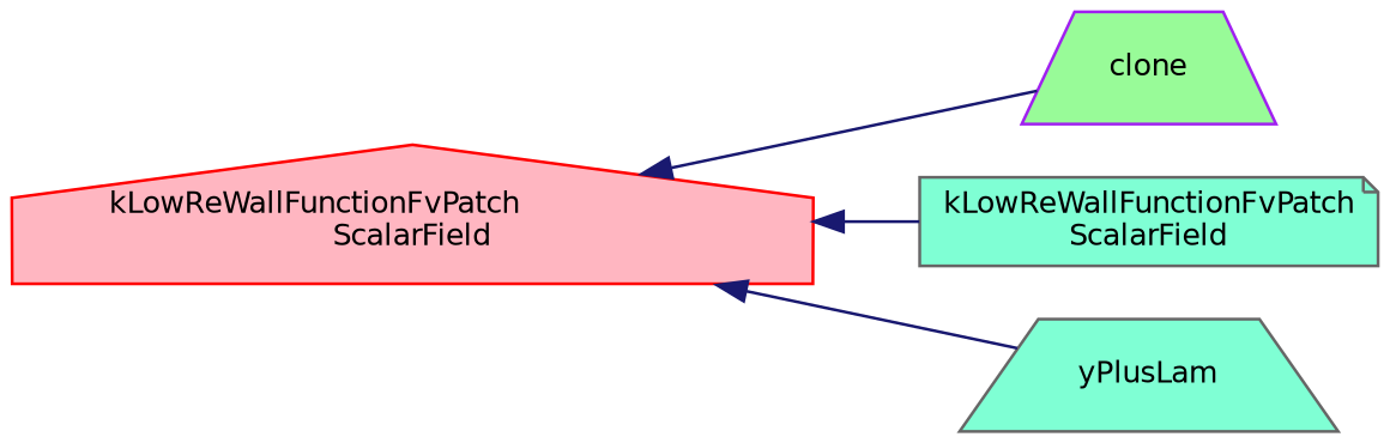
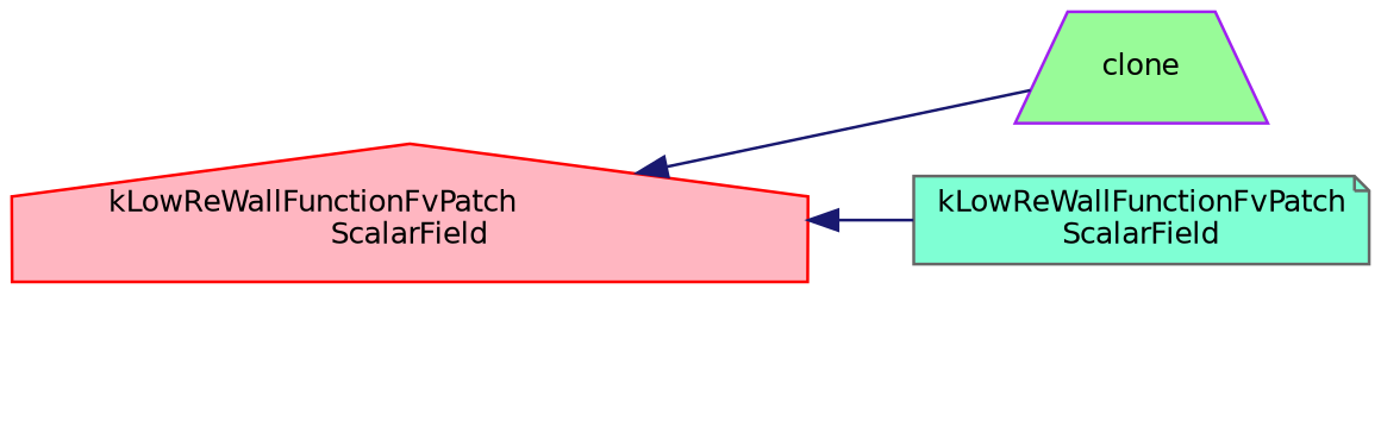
  digraph {
    rankdir=LR
    node [color=gray40 fillcolor=aquamarine fontname=Helvetica fontsize=10 shape=trapezium style=filled]
    edge [color=midnightblue dir=back fontname=Helvetica fontsize=10 labelfontname=Helvetica labelfontsize=10 style=solid]
    n1 [color=red fillcolor=lightpink fontcolor=black height=0.2 label="kLowReWallFunctionFvPatch\lScalarField" shape=house width=0.4]
    n2 [color=purple height=0.2 label=clone width=0.4 fillcolor=palegreen]
    n3 [height=0.2 label="kLowReWallFunctionFvPatch\lScalarField" shape=note width=0.4]
-   n4 [height=0.2 label=yPlusLam width=0.4]
    n1 -> n2
    n1 -> n3
-   n1 -> n4
  }
